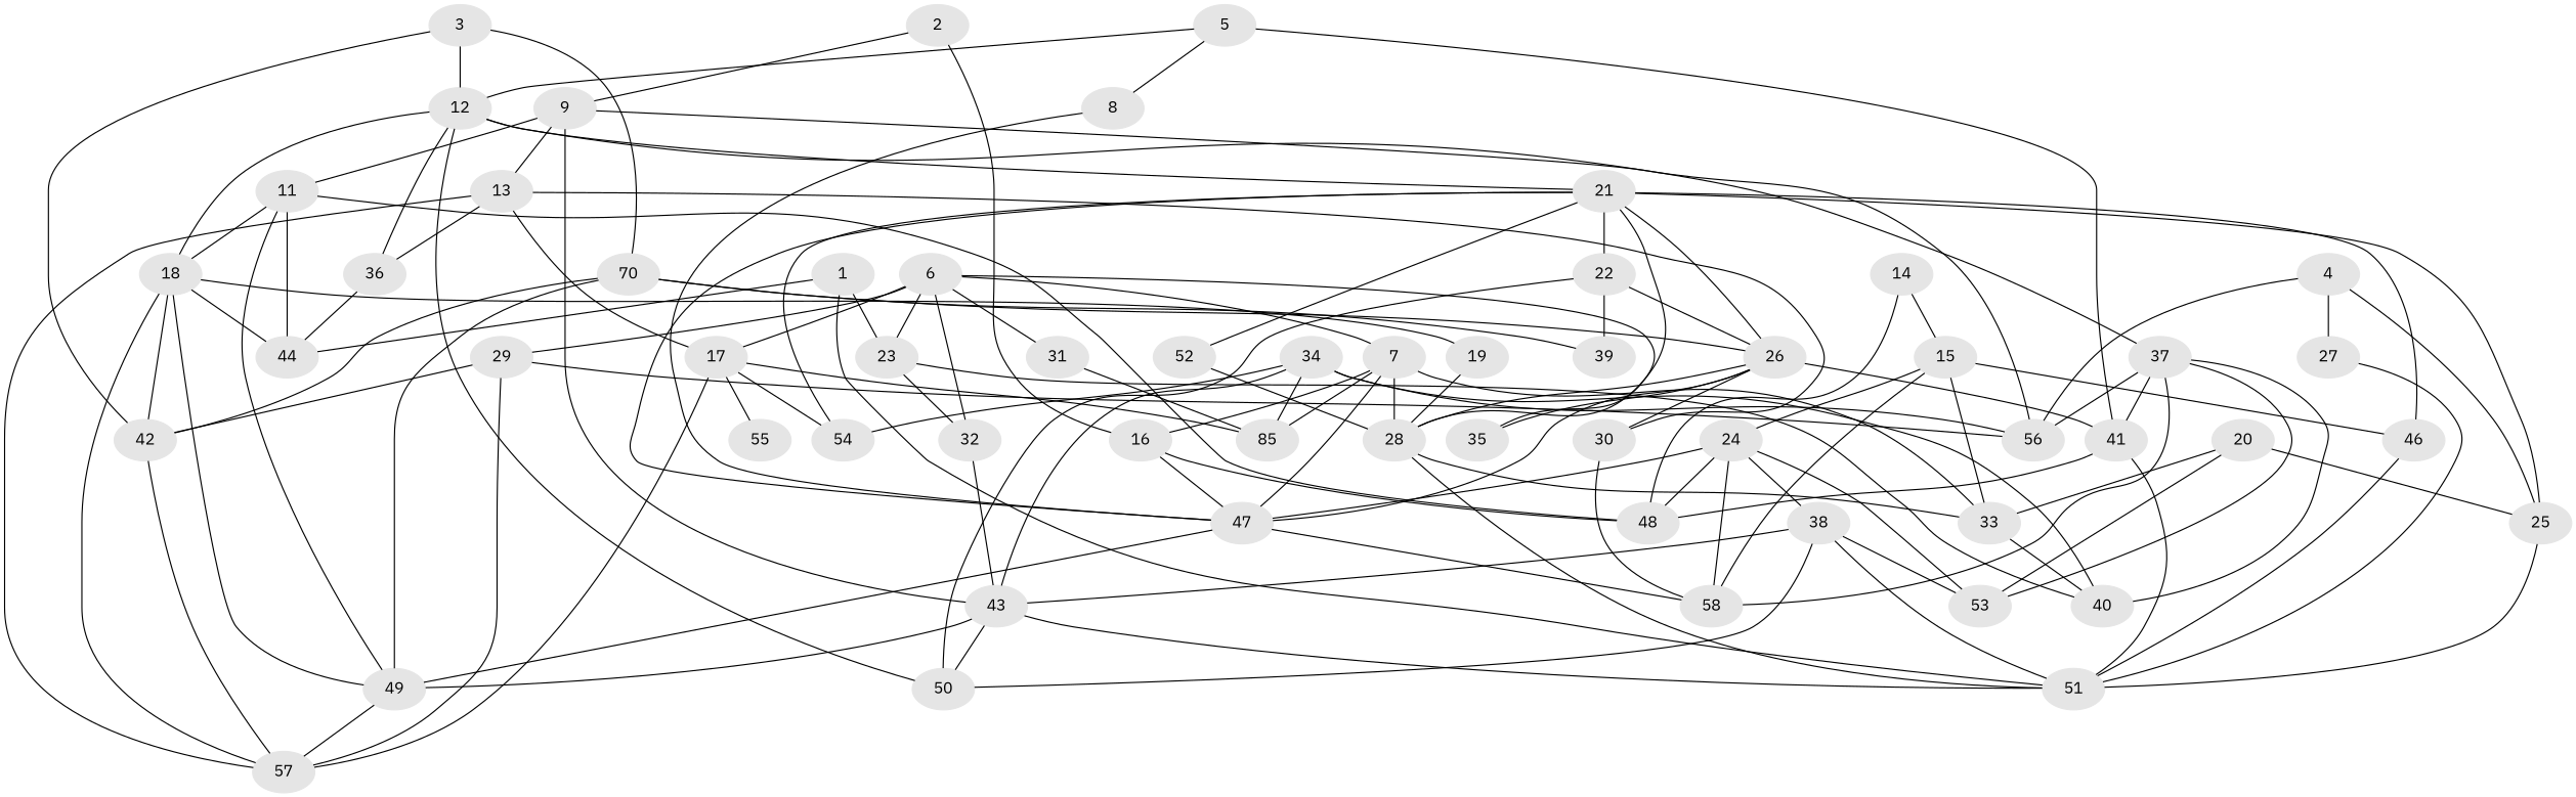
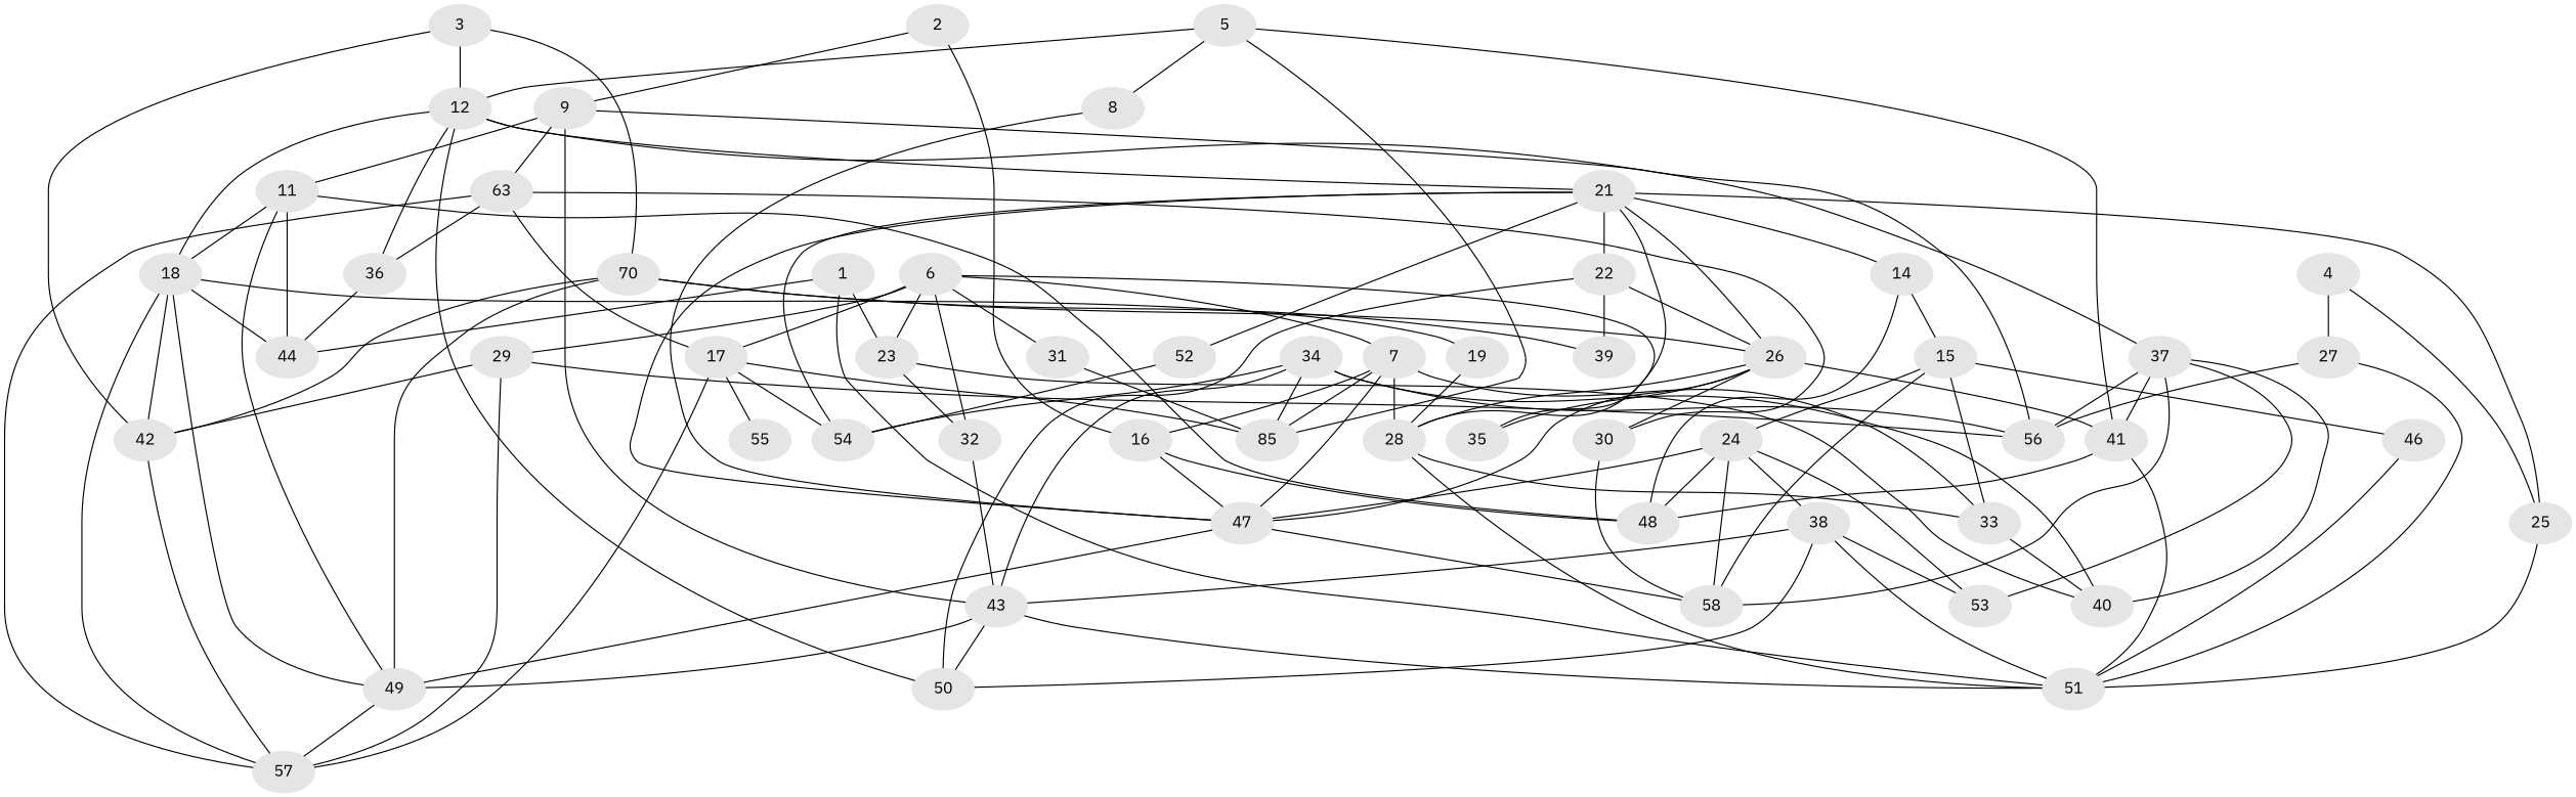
  graph {
    fontname="IBM Plex Sans"
    node [color=gray90 fontname="IBM Plex Sans" style=filled]
    edge [fontname="IBM Plex Sans" weight=1.0]
    1
    23
    44
    51
    32
    40
    2
    9
    16
    11
-   13
+   13 [label=63]
    43
    56
    47
    48
    n16 [label=70]
    3
    12
    42
    26
    39
    49
    18
    21
    36
    37
    50
    57
    4
    25
    27
    5
    8
    41
    n35 [label=85]
    6
    7
    17
    29
    31
    35
    28
    33
    55
    54
    58
    30
    19
    46
    22
    52
    53
    14
    15
    24
    38
-   20
    34
    1 -- 23
    1 -- 44
    1 -- 51
    23 -- 32
    23 -- 40
    32 -- 43
    2 -- 9
    2 -- 16
    9 -- 11
    9 -- 13
    9 -- 43
    9 -- 56
    16 -- 47
    16 -- 48
    11 -- 44
    11 -- 48
    11 -- 49
    11 -- 18
    13 -- 36
    13 -- 57
    13 -- 17
    13 -- 30
    43 -- 51
    43 -- 49 [weight=2.0]
    43 -- 50
    47 -- 49
    47 -- 58
    n16 -- 42
    n16 -- 26
    n16 -- 39
    n16 -- 49
    3 -- n16
    3 -- 12 [weight=2.0]
    3 -- 42
    12 -- 18
    12 -- 21
    12 -- 36
    12 -- 37
    12 -- 50
    42 -- 57
    26 -- 47
    26 -- 41
    26 -- 35
    26 -- 28
    26 -- 30
    49 -- 57
    18 -- 44
    18 -- 42
    18 -- 49
    18 -- 57
    18 -- 19
    21 -- 47
    21 -- 26
    21 -- 25
    21 -- 28
    21 -- 54
-   21 -- 46
+   21 -- 14
    21 -- 22 [weight=2.0]
    21 -- 52
    36 -- 44
    37 -- 40
    37 -- 56
    37 -- 41 [weight=2.0]
    37 -- 58
    37 -- 53
    4 -- 25
    4 -- 27
    25 -- 51
    27 -- 51
-   4 -- 56
+   27 -- 56
    5 -- 12
    5 -- 8
    5 -- 41
+   5 -- n35
    8 -- 47
    41 -- 51
    41 -- 48
    6 -- 23
    6 -- 32 [weight=2.0]
    6 -- 7
    6 -- 17
    6 -- 29
    6 -- 31
    6 -- 35
    7 -- 16
    7 -- 47
    7 -- n35 [weight=2.0]
    7 -- 28
    7 -- 33
    17 -- 57
    17 -- n35
    17 -- 55
    17 -- 54
    29 -- 56
    29 -- 42
    29 -- 57
    31 -- n35
    28 -- 51
    28 -- 33
    33 -- 40
    30 -- 58
    19 -- 28
    46 -- 51
    22 -- 26
    22 -- 39
    22 -- 50
-   52 -- 28
+   52 -- 54
    14 -- 48
    14 -- 15
    15 -- 33 [weight=2.0]
    15 -- 58
    15 -- 46
    15 -- 24
    24 -- 47
    24 -- 48
    24 -- 58 [weight=2.0]
    24 -- 53
    24 -- 38
    38 -- 51
    38 -- 43
    38 -- 50
    38 -- 53
-   20 -- 25
-   20 -- 33
-   20 -- 53
    34 -- 40
    34 -- 43
    34 -- 56
    34 -- n35
    34 -- 54
  }
